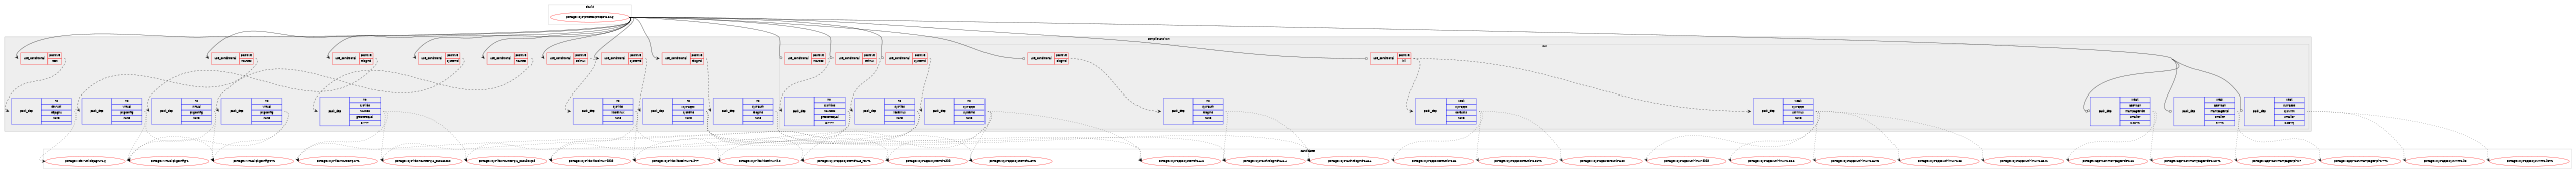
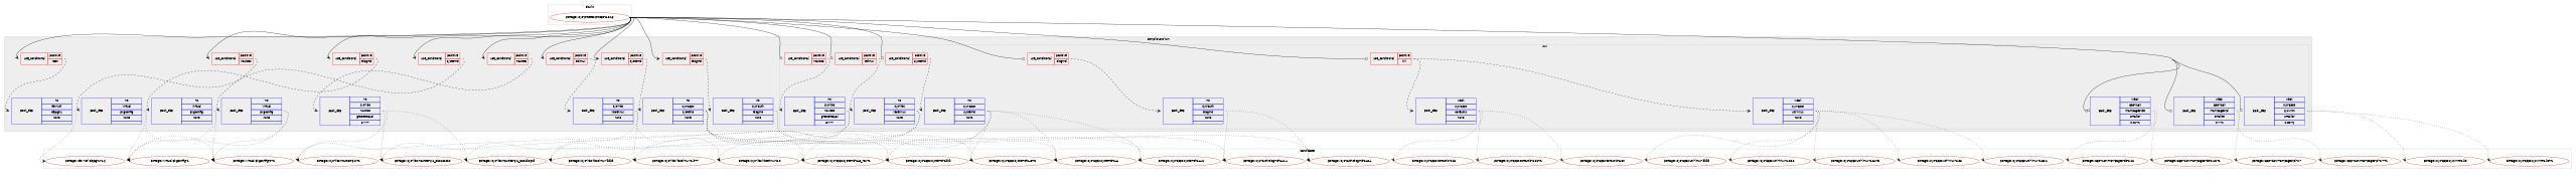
  digraph {
    compound=true
    concentrate=true
    fontname=Helvetica
    fontsize=10
    newrank=true
    rankdir=TB
    ranksep=1.5
    node [color=red fontname=Helvetica fontsize=10]
    edge [arrowhead=vee headport=w style=dotted tailport=e weight=100]
    n1 [label="portage://sys-process/procps-3.3.16" width=4]
    n2 [color=blue label=<<TABLE BORDER="0" CELLBORDER="1" CELLSPACING="0" CELLPADDING="4" WIDTH="220"><TR><TD ROWSPAN="6" CELLPADDING="30">pack_dep</TD></TR><TR><TD WIDTH="110">no</TD></TR><TR><TD>sys-auth</TD></TR><TR><TD>elogind</TD></TR><TR><TD>none</TD></TR><TR><TD></TD></TR></TABLE>> shape=none]
    n3 [label=<<TABLE BORDER="0" CELLBORDER="1" CELLSPACING="0" CELLPADDING="4"><TR><TD ROWSPAN="3" CELLPADDING="10">use_conditional</TD></TR><TR><TD>positive</TD></TR><TR><TD>elogind</TD></TR></TABLE>> shape=none]
    n4 [color=blue label=<<TABLE BORDER="0" CELLBORDER="1" CELLSPACING="0" CELLPADDING="4" WIDTH="220"><TR><TD ROWSPAN="6" CELLPADDING="30">pack_dep</TD></TR><TR><TD WIDTH="110">no</TD></TR><TR><TD>virtual</TD></TR><TR><TD>pkgconfig</TD></TR><TR><TD>none</TD></TR><TR><TD></TD></TR></TABLE>> shape=none]
    n5 [label=<<TABLE BORDER="0" CELLBORDER="1" CELLSPACING="0" CELLPADDING="4"><TR><TD ROWSPAN="3" CELLPADDING="10">use_conditional</TD></TR><TR><TD>positive</TD></TR><TR><TD>elogind</TD></TR></TABLE>> shape=none]
    n6 [color=blue label=<<TABLE BORDER="0" CELLBORDER="1" CELLSPACING="0" CELLPADDING="4" WIDTH="220"><TR><TD ROWSPAN="6" CELLPADDING="30">pack_dep</TD></TR><TR><TD WIDTH="110">no</TD></TR><TR><TD>sys-libs</TD></TR><TR><TD>ncurses</TD></TR><TR><TD>greaterequal</TD></TR><TR><TD>5.7-r7</TD></TR></TABLE>> shape=none]
    n7 [label=<<TABLE BORDER="0" CELLBORDER="1" CELLSPACING="0" CELLPADDING="4"><TR><TD ROWSPAN="3" CELLPADDING="10">use_conditional</TD></TR><TR><TD>positive</TD></TR><TR><TD>ncurses</TD></TR></TABLE>> shape=none]
    n8 [color=blue label=<<TABLE BORDER="0" CELLBORDER="1" CELLSPACING="0" CELLPADDING="4" WIDTH="220"><TR><TD ROWSPAN="6" CELLPADDING="30">pack_dep</TD></TR><TR><TD WIDTH="110">no</TD></TR><TR><TD>virtual</TD></TR><TR><TD>pkgconfig</TD></TR><TR><TD>none</TD></TR><TR><TD></TD></TR></TABLE>> shape=none]
    n9 [label=<<TABLE BORDER="0" CELLBORDER="1" CELLSPACING="0" CELLPADDING="4"><TR><TD ROWSPAN="3" CELLPADDING="10">use_conditional</TD></TR><TR><TD>positive</TD></TR><TR><TD>ncurses</TD></TR></TABLE>> shape=none]
    n10 [color=blue label=<<TABLE BORDER="0" CELLBORDER="1" CELLSPACING="0" CELLPADDING="4" WIDTH="220"><TR><TD ROWSPAN="6" CELLPADDING="30">pack_dep</TD></TR><TR><TD WIDTH="110">no</TD></TR><TR><TD>sys-libs</TD></TR><TR><TD>libselinux</TD></TR><TR><TD>none</TD></TR><TR><TD></TD></TR></TABLE>> shape=none]
    n11 [label=<<TABLE BORDER="0" CELLBORDER="1" CELLSPACING="0" CELLPADDING="4"><TR><TD ROWSPAN="3" CELLPADDING="10">use_conditional</TD></TR><TR><TD>positive</TD></TR><TR><TD>selinux</TD></TR></TABLE>> shape=none]
    n12 [color=blue label=<<TABLE BORDER="0" CELLBORDER="1" CELLSPACING="0" CELLPADDING="4" WIDTH="220"><TR><TD ROWSPAN="6" CELLPADDING="30">pack_dep</TD></TR><TR><TD WIDTH="110">no</TD></TR><TR><TD>sys-apps</TD></TR><TR><TD>systemd</TD></TR><TR><TD>none</TD></TR><TR><TD></TD></TR></TABLE>> shape=none]
    n13 [label=<<TABLE BORDER="0" CELLBORDER="1" CELLSPACING="0" CELLPADDING="4"><TR><TD ROWSPAN="3" CELLPADDING="10">use_conditional</TD></TR><TR><TD>positive</TD></TR><TR><TD>systemd</TD></TR></TABLE>> shape=none]
    n14 [color=blue label=<<TABLE BORDER="0" CELLBORDER="1" CELLSPACING="0" CELLPADDING="4" WIDTH="220"><TR><TD ROWSPAN="6" CELLPADDING="30">pack_dep</TD></TR><TR><TD WIDTH="110">no</TD></TR><TR><TD>virtual</TD></TR><TR><TD>pkgconfig</TD></TR><TR><TD>none</TD></TR><TR><TD></TD></TR></TABLE>> shape=none]
    n15 [label=<<TABLE BORDER="0" CELLBORDER="1" CELLSPACING="0" CELLPADDING="4"><TR><TD ROWSPAN="3" CELLPADDING="10">use_conditional</TD></TR><TR><TD>positive</TD></TR><TR><TD>systemd</TD></TR></TABLE>> shape=none]
    n16 [color=blue label=<<TABLE BORDER="0" CELLBORDER="1" CELLSPACING="0" CELLPADDING="4" WIDTH="220"><TR><TD ROWSPAN="6" CELLPADDING="30">pack_dep</TD></TR><TR><TD WIDTH="110">no</TD></TR><TR><TD>dev-util</TD></TR><TR><TD>dejagnu</TD></TR><TR><TD>none</TD></TR><TR><TD></TD></TR></TABLE>> shape=none]
    n17 [label=<<TABLE BORDER="0" CELLBORDER="1" CELLSPACING="0" CELLPADDING="4"><TR><TD ROWSPAN="3" CELLPADDING="10">use_conditional</TD></TR><TR><TD>positive</TD></TR><TR><TD>test</TD></TR></TABLE>> shape=none]
    n18 [color=blue label=<<TABLE BORDER="0" CELLBORDER="1" CELLSPACING="0" CELLPADDING="4" WIDTH="220"><TR><TD ROWSPAN="6" CELLPADDING="30">pack_dep</TD></TR><TR><TD WIDTH="110">no</TD></TR><TR><TD>sys-libs</TD></TR><TR><TD>ncurses</TD></TR><TR><TD>greaterequal</TD></TR><TR><TD>5.7-r7</TD></TR></TABLE>> shape=none]
    n19 [label=<<TABLE BORDER="0" CELLBORDER="1" CELLSPACING="0" CELLPADDING="4"><TR><TD ROWSPAN="3" CELLPADDING="10">use_conditional</TD></TR><TR><TD>positive</TD></TR><TR><TD>ncurses</TD></TR></TABLE>> shape=none]
    n20 [color=blue label=<<TABLE BORDER="0" CELLBORDER="1" CELLSPACING="0" CELLPADDING="4" WIDTH="220"><TR><TD ROWSPAN="6" CELLPADDING="30">pack_dep</TD></TR><TR><TD WIDTH="110">no</TD></TR><TR><TD>sys-auth</TD></TR><TR><TD>elogind</TD></TR><TR><TD>none</TD></TR><TR><TD></TD></TR></TABLE>> shape=none]
    n21 [label=<<TABLE BORDER="0" CELLBORDER="1" CELLSPACING="0" CELLPADDING="4"><TR><TD ROWSPAN="3" CELLPADDING="10">use_conditional</TD></TR><TR><TD>positive</TD></TR><TR><TD>elogind</TD></TR></TABLE>> shape=none]
    n22 [color=blue label=<<TABLE BORDER="0" CELLBORDER="1" CELLSPACING="0" CELLPADDING="4" WIDTH="220"><TR><TD ROWSPAN="6" CELLPADDING="30">pack_dep</TD></TR><TR><TD WIDTH="110">weak</TD></TR><TR><TD>sys-apps</TD></TR><TR><TD>coreutils</TD></TR><TR><TD>none</TD></TR><TR><TD></TD></TR></TABLE>> shape=none]
    n23 [color=blue label=<<TABLE BORDER="0" CELLBORDER="1" CELLSPACING="0" CELLPADDING="4" WIDTH="220"><TR><TD ROWSPAN="6" CELLPADDING="30">pack_dep</TD></TR><TR><TD WIDTH="110">weak</TD></TR><TR><TD>sys-apps</TD></TR><TR><TD>util-linux</TD></TR><TR><TD>none</TD></TR><TR><TD></TD></TR></TABLE>> shape=none]
    n24 [label=<<TABLE BORDER="0" CELLBORDER="1" CELLSPACING="0" CELLPADDING="4"><TR><TD ROWSPAN="3" CELLPADDING="10">use_conditional</TD></TR><TR><TD>positive</TD></TR><TR><TD>kill</TD></TR></TABLE>> shape=none]
    n25 [color=blue label=<<TABLE BORDER="0" CELLBORDER="1" CELLSPACING="0" CELLPADDING="4" WIDTH="220"><TR><TD ROWSPAN="6" CELLPADDING="30">pack_dep</TD></TR><TR><TD WIDTH="110">no</TD></TR><TR><TD>sys-libs</TD></TR><TR><TD>libselinux</TD></TR><TR><TD>none</TD></TR><TR><TD></TD></TR></TABLE>> shape=none]
    n26 [label=<<TABLE BORDER="0" CELLBORDER="1" CELLSPACING="0" CELLPADDING="4"><TR><TD ROWSPAN="3" CELLPADDING="10">use_conditional</TD></TR><TR><TD>positive</TD></TR><TR><TD>selinux</TD></TR></TABLE>> shape=none]
    n27 [color=blue label=<<TABLE BORDER="0" CELLBORDER="1" CELLSPACING="0" CELLPADDING="4" WIDTH="220"><TR><TD ROWSPAN="6" CELLPADDING="30">pack_dep</TD></TR><TR><TD WIDTH="110">no</TD></TR><TR><TD>sys-apps</TD></TR><TR><TD>systemd</TD></TR><TR><TD>none</TD></TR><TR><TD></TD></TR></TABLE>> shape=none]
    n28 [label=<<TABLE BORDER="0" CELLBORDER="1" CELLSPACING="0" CELLPADDING="4"><TR><TD ROWSPAN="3" CELLPADDING="10">use_conditional</TD></TR><TR><TD>positive</TD></TR><TR><TD>systemd</TD></TR></TABLE>> shape=none]
    n29 [color=blue label=<<TABLE BORDER="0" CELLBORDER="1" CELLSPACING="0" CELLPADDING="4" WIDTH="220"><TR><TD ROWSPAN="6" CELLPADDING="30">pack_dep</TD></TR><TR><TD WIDTH="110">weak</TD></TR><TR><TD>app-i18n</TD></TR><TR><TD>man-pages-de</TD></TR><TR><TD>smaller</TD></TR><TR><TD>2.12-r1</TD></TR></TABLE>> shape=none]
    n30 [color=blue label=<<TABLE BORDER="0" CELLBORDER="1" CELLSPACING="0" CELLPADDING="4" WIDTH="220"><TR><TD ROWSPAN="6" CELLPADDING="30">pack_dep</TD></TR><TR><TD WIDTH="110">weak</TD></TR><TR><TD>app-i18n</TD></TR><TR><TD>man-pages-pl</TD></TR><TR><TD>smaller</TD></TR><TR><TD>0.7-r1</TD></TR></TABLE>> shape=none]
    n31 [color=blue label=<<TABLE BORDER="0" CELLBORDER="1" CELLSPACING="0" CELLPADDING="4" WIDTH="220"><TR><TD ROWSPAN="6" CELLPADDING="30">pack_dep</TD></TR><TR><TD WIDTH="110">weak</TD></TR><TR><TD>sys-apps</TD></TR><TR><TD>sysvinit</TD></TR><TR><TD>smaller</TD></TR><TR><TD>2.88-r6</TD></TR></TABLE>> shape=none]
    n32 [label="portage://sys-auth/elogind-243.4" width=4]
    n33 [label="portage://sys-auth/elogind-241.4" width=4]
    n34 [label="portage://virtual/pkgconfig-1" width=4]
    n35 [label="portage://virtual/pkgconfig-0-r1" width=4]
    n36 [label="portage://sys-libs/ncurses-6.2-r1" width=4]
    n37 [label="portage://sys-libs/ncurses-6.1_p20190609" width=4]
    n38 [label="portage://sys-libs/ncurses-6.1_p20181020" width=4]
    n39 [label="portage://sys-libs/libselinux-9999" width=4]
-   n40 [label="portage://sys-libs/libselinux-9.0" width=4]
+   n40 [label="portage://sys-libs/libselinux-3.0" width=4]
    n41 [label="portage://sys-libs/libselinux-2.9-r7" width=4]
    n42 [label="portage://dev-util/dejagnu-1.6" width=4]
    n43 [label="portage://sys-apps/systemd-1999" width=4]
    n44 [label="portage://sys-apps/systemd-245_rc1-r1" width=4]
    n45 [label="portage://sys-apps/systemd-244.2" width=4]
+   n46 [label="portage://sys-apps/systemd-244" width=4]
    n47 [label="portage://sys-apps/systemd-243-r2" width=4]
    n48 [label="portage://sys-apps/coreutils-8.31-r1" width=4]
    n49 [label="portage://sys-apps/coreutils-8.31" width=4]
    n50 [label="portage://sys-apps/coreutils-8.30" width=4]
    n51 [label="portage://sys-apps/util-linux-9999" width=4]
    n52 [label="portage://sys-apps/util-linux-2.35.1" width=4]
    n53 [label="portage://sys-apps/util-linux-2.35" width=4]
    n54 [label="portage://sys-apps/util-linux-2.34-r3" width=4]
    n55 [label="portage://sys-apps/util-linux-2.33.2" width=4]
    n56 [label="portage://app-i18n/man-pages-de-2.12-r1" width=4]
    n57 [label="portage://app-i18n/man-pages-de-2.12" width=4]
    n58 [label="portage://app-i18n/man-pages-pl-0.7-r1" width=4]
    n59 [label="portage://app-i18n/man-pages-pl-0.7" width=4]
    n60 [label="portage://sys-apps/sysvinit-2.95-r1" width=4]
    n61 [label="portage://sys-apps/sysvinit-2.93" width=4]
    subgraph cluster_1 {
      color=gray
      label=<<i>ebuild</i>>
      rank=same
      n1
    }
    subgraph cluster_2 {
      color=gray
      label=<<i>dependencies</i>>
      subgraph cluster_3 {
        color=gray
        fillcolor="#eeeeee"
        label=<<i>compile</i>>
        style=filled
        subgraph sub_4 {
          color=gray
          fillcolor="#eeeeee"
          label=<<i>compile</i>>
          style=filled
          n3
          subgraph sub_5 {
            color=gray
            fillcolor="#eeeeee"
            label=<<i>compile</i>>
            style=filled
            n2
          }
        }
        subgraph sub_6 {
          color=gray
          fillcolor="#eeeeee"
          label=<<i>compile</i>>
          style=filled
          n5
          subgraph sub_7 {
            color=gray
            fillcolor="#eeeeee"
            label=<<i>compile</i>>
            style=filled
            n4
          }
        }
        subgraph sub_8 {
          color=gray
          fillcolor="#eeeeee"
          label=<<i>compile</i>>
          style=filled
          n7
          subgraph sub_9 {
            color=gray
            fillcolor="#eeeeee"
            label=<<i>compile</i>>
            style=filled
            n6
          }
        }
        subgraph sub_10 {
          color=gray
          fillcolor="#eeeeee"
          label=<<i>compile</i>>
          style=filled
          n9
          subgraph sub_11 {
            color=gray
            fillcolor="#eeeeee"
            label=<<i>compile</i>>
            style=filled
            n8
          }
        }
        subgraph sub_12 {
          color=gray
          fillcolor="#eeeeee"
          label=<<i>compile</i>>
          style=filled
          n11
          subgraph sub_13 {
            color=gray
            fillcolor="#eeeeee"
            label=<<i>compile</i>>
            style=filled
            n10
          }
        }
        subgraph sub_14 {
          color=gray
          fillcolor="#eeeeee"
          label=<<i>compile</i>>
          style=filled
          n13
          subgraph sub_15 {
            color=gray
            fillcolor="#eeeeee"
            label=<<i>compile</i>>
            style=filled
            n12
          }
        }
        subgraph sub_16 {
          color=gray
          fillcolor="#eeeeee"
          label=<<i>compile</i>>
          style=filled
          n15
          subgraph sub_17 {
            color=gray
            fillcolor="#eeeeee"
            label=<<i>compile</i>>
            style=filled
            n14
          }
        }
        subgraph sub_18 {
          color=gray
          fillcolor="#eeeeee"
          label=<<i>compile</i>>
          style=filled
          n17
          subgraph sub_19 {
            color=gray
            fillcolor="#eeeeee"
            label=<<i>compile</i>>
            style=filled
            n16
          }
        }
      }
      subgraph cluster_20 {
        color=gray
        fillcolor="#eeeeee"
        label=<<i>compile and run</i>>
        style=filled
      }
      subgraph cluster_21 {
        color=gray
        fillcolor="#eeeeee"
        label=<<i>run</i>>
        style=filled
        subgraph sub_22 {
          color=gray
          fillcolor="#eeeeee"
          label=<<i>run</i>>
          style=filled
          n19
          subgraph sub_23 {
            color=gray
            fillcolor="#eeeeee"
            label=<<i>run</i>>
            style=filled
            n18
          }
        }
        subgraph sub_24 {
          color=gray
          fillcolor="#eeeeee"
          label=<<i>run</i>>
          style=filled
          n21
          subgraph sub_25 {
            color=gray
            fillcolor="#eeeeee"
            label=<<i>run</i>>
            style=filled
            n20
          }
        }
        subgraph sub_26 {
          color=gray
          fillcolor="#eeeeee"
          label=<<i>run</i>>
          style=filled
          n24
          subgraph sub_27 {
            color=gray
            fillcolor="#eeeeee"
            label=<<i>run</i>>
            style=filled
            n22
          }
          subgraph sub_28 {
            color=gray
            fillcolor="#eeeeee"
            label=<<i>run</i>>
            style=filled
            n23
          }
        }
        subgraph sub_29 {
          color=gray
          fillcolor="#eeeeee"
          label=<<i>run</i>>
          style=filled
          n26
          subgraph sub_30 {
            color=gray
            fillcolor="#eeeeee"
            label=<<i>run</i>>
            style=filled
            n25
          }
        }
        subgraph sub_31 {
          color=gray
          fillcolor="#eeeeee"
          label=<<i>run</i>>
          style=filled
          n28
          subgraph sub_32 {
            color=gray
            fillcolor="#eeeeee"
            label=<<i>run</i>>
            style=filled
            n27
          }
        }
        subgraph sub_33 {
          color=gray
          fillcolor="#eeeeee"
          label=<<i>run</i>>
          style=filled
          n29
        }
        subgraph sub_34 {
          color=gray
          fillcolor="#eeeeee"
          label=<<i>run</i>>
          style=filled
          n30
        }
        subgraph sub_35 {
          color=gray
          fillcolor="#eeeeee"
          label=<<i>run</i>>
          style=filled
          n31
        }
      }
    }
    subgraph cluster_36 {
      color=gray
      label=<<i>candidates</i>>
      rank=same
      subgraph sub_37 {
        color=black
        label=<<i>candidates</i>>
        nodesep=1
        rank=same
        n32
        n33
      }
      subgraph sub_38 {
        color=black
        label=<<i>candidates</i>>
        nodesep=1
        rank=same
        n34
        n35
      }
      subgraph sub_39 {
        color=black
        label=<<i>candidates</i>>
        nodesep=1
        rank=same
        n36
        n37
        n38
      }
      subgraph sub_40 {
        color=black
        label=<<i>candidates</i>>
        nodesep=1
        rank=same
        n34
        n35
      }
      subgraph sub_41 {
        color=black
        label=<<i>candidates</i>>
        nodesep=1
        rank=same
        n39
        n40
        n41
      }
      subgraph sub_42 {
        color=black
        label=<<i>candidates</i>>
        nodesep=1
        rank=same
        n42
      }
      subgraph sub_43 {
        color=black
        label=<<i>candidates</i>>
        nodesep=1
        rank=same
        n43
        n44
        n45
+       n46
        n47
      }
      subgraph sub_44 {
        color=black
        label=<<i>candidates</i>>
        nodesep=1
        rank=same
        n34
        n35
      }
      subgraph sub_45 {
        color=black
        label=<<i>candidates</i>>
        nodesep=1
        rank=same
        n32
        n33
      }
      subgraph sub_46 {
        color=black
        label=<<i>candidates</i>>
        nodesep=1
        rank=same
        n48
        n49
        n50
      }
      subgraph sub_47 {
        color=black
        label=<<i>candidates</i>>
        nodesep=1
        rank=same
        n51
        n52
        n53
        n54
        n55
      }
      subgraph sub_48 {
        color=black
        label=<<i>candidates</i>>
        nodesep=1
        rank=same
        n36
        n37
        n38
      }
      subgraph sub_49 {
        color=black
        label=<<i>candidates</i>>
        nodesep=1
        rank=same
        n39
        n40
        n41
      }
      subgraph sub_50 {
        color=black
        label=<<i>candidates</i>>
        nodesep=1
        rank=same
        n43
        n44
        n45
+       n46
        n47
      }
      subgraph sub_51 {
        color=black
        label=<<i>candidates</i>>
        nodesep=1
        rank=same
        n56
        n57
      }
      subgraph sub_52 {
        color=black
        label=<<i>candidates</i>>
        nodesep=1
        rank=same
        n58
        n59
      }
      subgraph sub_53 {
        color=black
        label=<<i>candidates</i>>
        nodesep=1
        rank=same
        n60
        n61
      }
    }
    n1 -> n3 [style=solid weight=20]
    n1 -> n5 [style=solid weight=20]
    n1 -> n7 [style=solid weight=20]
    n1 -> n9 [style=solid weight=20]
    n1 -> n11 [style=solid weight=20]
    n1 -> n13 [style=solid weight=20]
    n1 -> n15 [style=solid weight=20]
    n1 -> n17 [style=solid weight=20]
    n1 -> n19 [arrowhead=odot style=solid weight=20]
    n1 -> n21 [arrowhead=odot style=solid weight=20]
    n1 -> n24 [arrowhead=odot style=solid weight=20]
    n1 -> n26 [arrowhead=odot style=solid weight=20]
    n1 -> n28 [arrowhead=odot style=solid weight=20]
    n1 -> n29 [arrowhead=odot style=solid weight=20]
    n1 -> n30 [arrowhead=odot style=solid weight=20]
    n1 -> n31 [arrowhead=odot style=solid weight=20]
    n2 -> n32
    n2 -> n33
    n3 -> n2 [style=dashed weight=20]
    n4 -> n34
    n4 -> n35
    n5 -> n4 [style=dashed weight=20]
    n6 -> n36
    n6 -> n37
    n6 -> n38
    n7 -> n6 [style=dashed weight=20]
    n8 -> n34
    n8 -> n35
    n9 -> n8 [style=dashed weight=20]
    n10 -> n39
    n10 -> n40
    n10 -> n41
    n11 -> n10 [style=dashed weight=20]
    n12 -> n43
    n12 -> n44
    n12 -> n45
+   n12 -> n46
    n12 -> n47
    n13 -> n12 [style=dashed weight=20]
    n14 -> n34
    n14 -> n35
    n15 -> n14 [style=dashed weight=20]
    n16 -> n42
    n17 -> n16 [style=dashed weight=20]
    n18 -> n36
    n18 -> n37
    n18 -> n38
    n19 -> n18 [style=dashed weight=20]
    n20 -> n32
    n20 -> n33
    n21 -> n20 [style=dashed weight=20]
    n22 -> n48
    n22 -> n49
    n22 -> n50
    n23 -> n51
    n23 -> n52
    n23 -> n53
    n23 -> n54
    n23 -> n55
    n24 -> n22 [style=dashed weight=20]
    n24 -> n23 [style=dashed weight=20]
    n25 -> n39
    n25 -> n40
    n25 -> n41
    n26 -> n25 [style=dashed weight=20]
    n27 -> n43
    n27 -> n44
    n27 -> n45
+   n27 -> n46
    n27 -> n47
    n28 -> n27 [style=dashed weight=20]
    n29 -> n56
    n29 -> n57
    n30 -> n58
    n30 -> n59
    n31 -> n60
    n31 -> n61
  }
